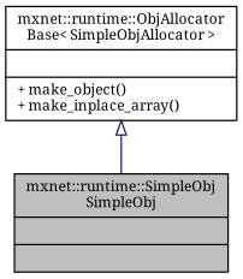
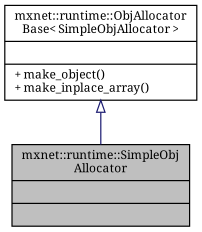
  digraph {
    fontname="Noto Serif"
    node [color=black fontname="Noto Serif" fontsize=10 shape=record style=filled]
-   n1 [fillcolor=grey75 fontcolor=black height=0.2 label="{mxnet::runtime::SimpleObj\lSimpleObj\n||}" width=0.4]
+   n1 [fillcolor=grey75 fontcolor=black height=0.2 label="{mxnet::runtime::SimpleObj\lAllocator\n||}" width=0.4]
    n2 [fillcolor=white height=0.2 label="{mxnet::runtime::ObjAllocator\lBase\< SimpleObjAllocator \>\n||+ make_object()\l+ make_inplace_array()\l}" width=0.4]
    n2 -> n1 [arrowtail=onormal color=midnightblue dir=back fontname="Noto Serif" fontsize=10 labelfontname=Helvetica labelfontsize=10 style=solid]
  }
